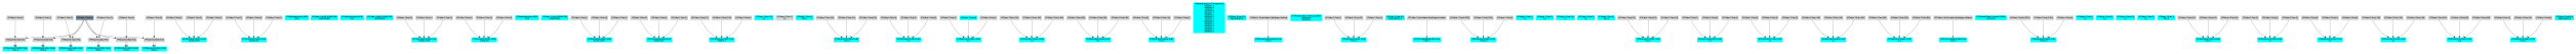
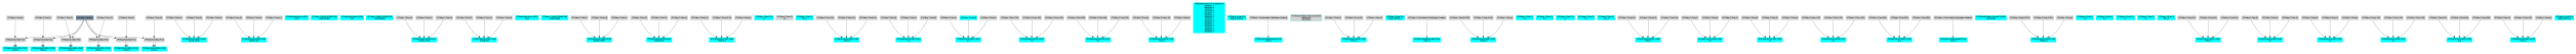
  digraph {
    fontname="Liberation Sans"
    node [color=lightgray fontname="Liberation Sans" shape=box style=filled]
    edge [fontname="Liberation Sans" headlabel=0]
    n1 [color=cyan label="VFXExpressionCombine Float2\nCount_a"]
    n2 [label="VFXExpressionMax Float"]
    n3 [label="VFXValue`1 Float (1)"]
    n4 [color=lightslategray label="VFXValue`1 Float (0)"]
    n5 [label="VFXExpressionMax Float"]
    n6 [label="VFXExpressionMax Float"]
    n7 [label="VFXExpressionMax Float"]
    n8 [label="VFXExpressionMax Float"]
    n9 [label="VFXExpressionMax Float"]
    n10 [color=cyan label="VFXExpressionCombine Float2\nDelay_a"]
    n11 [color=cyan label="VFXExpressionCombine Float2\nCount_a"]
    n12 [color=cyan label="VFXExpressionCombine Float2\nDelay_a"]
    n13 [color=cyan label="VFXExpressionCombine Float2\nCount_a"]
    n14 [color=cyan label="VFXExpressionCombine Float2\nDelay_a"]
    n15 [label="VFXValue`1 Float (0)"]
    n16 [label="VFXValue`1 Float (1)"]
    n17 [label="VFXValue`1 Float (0)"]
    n18 [label="VFXValue`1 Float (1)"]
    n19 [label="VFXValue`1 Float (0)"]
    n20 [color=cyan label="VFXExpressionCombine Float3\nbounds_center"]
    n21 [label="VFXValue`1 Float (0)"]
    n22 [label="VFXValue`1 Float (1)"]
    n23 [label="VFXValue`1 Float (0)"]
    n24 [color=cyan label="VFXExpressionCombine Float3\nbounds_size"]
    n25 [label="VFXValue`1 Float (2)"]
    n26 [label="VFXValue`1 Float (3)"]
    n27 [label="VFXValue`1 Float (2)"]
    n28 [color=cyan label="VFXMeshValue Mesh (8320)\nmesh"]
    n29 [color=cyan label="VFXValue`1 Uint32 (4294967295)\nsubMeshMask"]
    n30 [color=cyan label="VFXMeshValue Mesh (8312)\nmesh"]
    n31 [color=cyan label="VFXValue`1 Uint32 (4294967295)\nsubMeshMask"]
    n32 [color=cyan label="VFXExpressionCombine Float3\nbounds_center"]
    n33 [label="VFXValue`1 Float (0)"]
    n34 [label="VFXValue`1 Float (1)"]
    n35 [label="VFXValue`1 Float (0)"]
    n36 [color=cyan label="VFXExpressionCombine Float3\nbounds_size"]
    n37 [label="VFXValue`1 Float (2)"]
    n38 [label="VFXValue`1 Float (3)"]
    n39 [label="VFXValue`1 Float (2)"]
    n40 [color=cyan label="VFXMeshValue Mesh (8312)\nmesh"]
    n41 [color=cyan label="VFXValue`1 Uint32 (4294967295)\nsubMeshMask"]
    n42 [color=cyan label="VFXExpressionCombine Float3\nbounds_center"]
    n43 [label="VFXValue`1 Float (0)"]
    n44 [label="VFXValue`1 Float (1)"]
    n45 [label="VFXValue`1 Float (0)"]
    n46 [color=cyan label="VFXExpressionCombine Float3\nbounds_size"]
    n47 [label="VFXValue`1 Float (2)"]
    n48 [label="VFXValue`1 Float (3)"]
    n49 [label="VFXValue`1 Float (2)"]
    n50 [color=cyan label="VFXExpressionCombine Float3\nPosition_a"]
    n51 [label="VFXValue`1 Float (0.5)"]
    n52 [label="VFXValue`1 Float (-0.25)"]
    n53 [label="VFXValue`1 Float (0)"]
    n54 [color=cyan label="VFXValue`1 Float (1.5)\nA_b"]
    n55 [color=cyan fillcolor=lightgray label="VFXValue`1 Float (2)\nB_b"]
    n56 [color=cyan label="VFXValue`1 Float (1)\nSize_c"]
    n57 [color=cyan label="VFXExpressionCombine Float3\nColor_d"]
    n58 [label="VFXValue`1 Float (0.8)"]
    n59 [label="VFXValue`1 Float (0.8)"]
    n60 [label="VFXValue`1 Float (0.8)"]
    n61 [color=cyan label="VFXExpressionCombine Float3\nA_e"]
    n62 [label="VFXValue`1 Float (1)"]
    n63 [label="VFXValue`1 Float (4)"]
    n64 [label="VFXValue`1 Float (0)"]
    n65 [color=cyan label="VFXExpressionCombine Float3\nB_e"]
    n66 [label="VFXValue`1 Float (3)"]
    n67 [fillcolor=cyan label="VFXValue`1 Float (8)"]
    n68 [label="VFXValue`1 Float (0)"]
    n69 [color=cyan label="VFXExpressionCombine Float3\nA_f"]
    n70 [label="VFXValue`1 Float (-240)"]
    n71 [label="VFXValue`1 Float (-240)"]
    n72 [label="VFXValue`1 Float (-360)"]
    n73 [color=cyan label="VFXExpressionCombine Float3\nB_f"]
    n74 [label="VFXValue`1 Float (240)"]
    n75 [label="VFXValue`1 Float (240)"]
    n76 [label="VFXValue`1 Float (360)"]
    n77 [color=cyan label="VFXExpressionCombine Float3\nForce_a"]
    n78 [label="VFXValue`1 Float (0)"]
    n79 [label="VFXValue`1 Float (-30)"]
    n80 [label="VFXValue`1 Float (0)"]
    n81 [color=cyan label="VFXBuiltInExpression Float (DeltaTime)\ndeltaTime_a\ndeltaTime_b\ndeltaTime_c\ndeltaTime_d\ndeltaTime_e\ndeltaTime_a\ndeltaTime_b\ndeltaTime_c\ndeltaTime_d\ndeltaTime_e\ndeltaTime_a\ndeltaTime_b\ndeltaTime_c\ndeltaTime_d\ndeltaTime_e"]
    n82 [color=cyan label="VFXValue`1 Float (0.5)\ndragCoefficient_b"]
    n83 [color=cyan label="VFXExpressionBakeGradient Float\nColor_a"]
    n84 [label="VFXValue`1 ColorGradient (UnityEngine.Gradient)"]
-   n85 [color=cyan label="VFXTexture2DValue Texture2D (26616)\nmainTexture\nmainTexture"]
+   n85 [color=cyan label="VFXTexture2DValue Texture2D (26616)\nmainTexture\nmainTexture" fillcolor=lightgray]
    n86 [color=cyan label="VFXExpressionCombine Float3\nForce_a"]
    n87 [label="VFXValue`1 Float (0)"]
    n88 [label="VFXValue`1 Float (-30)"]
    n89 [label="VFXValue`1 Float (0)"]
    n90 [color=cyan label="VFXValue`1 Float (0.5)\ndragCoefficient_b"]
    n91 [color=cyan label="VFXExpressionBakeGradient Float\nColor_a"]
    n92 [label="VFXValue`1 ColorGradient (UnityEngine.Gradient)"]
    n93 [color=cyan label="VFXExpressionCombine Float3\nPosition_a"]
    n94 [label="VFXValue`1 Float (0.3875)"]
    n95 [label="VFXValue`1 Float (0.515)"]
    n96 [label="VFXValue`1 Float (0)"]
    n97 [color=cyan label="VFXValue`1 Float (1)\nA_b"]
    n98 [color=cyan label="VFXValue`1 Float (1)\nB_b"]
    n99 [color=cyan label="VFXValue`1 Float (1.5)\nA_c"]
    n100 [color=cyan label="VFXValue`1 Float (2)\nB_c"]
    n101 [color=cyan label="VFXValue`1 Float (1)\nSize_d"]
    n102 [color=cyan label="VFXExpressionCombine Float3\nColor_e"]
    n103 [label="VFXValue`1 Float (0.8)"]
    n104 [label="VFXValue`1 Float (0.8)"]
    n105 [label="VFXValue`1 Float (0.8)"]
    n106 [color=cyan label="VFXExpressionCombine Float3\nA_f"]
    n107 [label="VFXValue`1 Float (1)"]
    n108 [label="VFXValue`1 Float (4)"]
    n109 [label="VFXValue`1 Float (0)"]
    n110 [color=cyan label="VFXExpressionCombine Float3\nB_f"]
    n111 [label="VFXValue`1 Float (3)"]
    n112 [label="VFXValue`1 Float (9)"]
    n113 [label="VFXValue`1 Float (0)"]
    n114 [color=cyan label="VFXExpressionCombine Float3\nA_g"]
    n115 [label="VFXValue`1 Float (-240)"]
    n116 [label="VFXValue`1 Float (-240)"]
    n117 [label="VFXValue`1 Float (-360)"]
    n118 [color=cyan label="VFXExpressionCombine Float3\nB_g"]
    n119 [label="VFXValue`1 Float (240)"]
    n120 [label="VFXValue`1 Float (240)"]
    n121 [label="VFXValue`1 Float (360)"]
    n122 [color=cyan label="VFXExpressionBakeGradient Float\nColor_a"]
    n123 [label="VFXValue`1 ColorGradient (UnityEngine.Gradient)"]
    n124 [color=cyan label="VFXTexture2DValue Texture2D (26616)\nmainTexture"]
    n125 [color=cyan label="VFXExpressionCombine Float3\nPosition_a"]
    n126 [label="VFXValue`1 Float (0.3875)"]
    n127 [label="VFXValue`1 Float (0.515)"]
    n128 [label="VFXValue`1 Float (0)"]
    n129 [color=cyan label="VFXValue`1 Float (1)\nA_b"]
    n130 [color=cyan label="VFXValue`1 Float (1)\nB_b"]
    n131 [color=cyan label="VFXValue`1 Float (1.5)\nA_c"]
    n132 [color=cyan label="VFXValue`1 Float (2)\nB_c"]
    n133 [color=cyan label="VFXValue`1 Float (1)\nSize_d"]
    n134 [color=cyan label="VFXExpressionCombine Float3\nColor_e"]
    n135 [label="VFXValue`1 Float (0.8)"]
    n136 [label="VFXValue`1 Float (0.8)"]
    n137 [label="VFXValue`1 Float (0.8)"]
    n138 [color=cyan label="VFXExpressionCombine Float3\nA_f"]
    n139 [label="VFXValue`1 Float (1)"]
    n140 [label="VFXValue`1 Float (4)"]
    n141 [label="VFXValue`1 Float (0)"]
    n142 [color=cyan label="VFXExpressionCombine Float3\nB_f"]
    n143 [label="VFXValue`1 Float (3)"]
    n144 [label="VFXValue`1 Float (9)"]
    n145 [label="VFXValue`1 Float (0)"]
    n146 [color=cyan label="VFXExpressionCombine Float3\nA_g"]
    n147 [label="VFXValue`1 Float (-240)"]
    n148 [label="VFXValue`1 Float (-240)"]
    n149 [label="VFXValue`1 Float (-360)"]
    n150 [color=cyan label="VFXExpressionCombine Float3\nB_g"]
    n151 [label="VFXValue`1 Float (240)"]
    n152 [label="VFXValue`1 Float (240)"]
    n153 [label="VFXValue`1 Float (360)"]
    n154 [color=cyan label="VFXExpressionCombine Float3\nForce_a"]
    n155 [label="VFXValue`1 Float (0)"]
    n156 [label="VFXValue`1 Float (-30)"]
    n157 [label="VFXValue`1 Float (0)"]
    n158 [color=cyan label="VFXValue`1 Float (0.5)\ndragCoefficient_b"]
    n2 -> n1
    n2 -> n1 [headlabel=1]
    n3 -> n2
    n4 -> n2 [headlabel=1]
    n4 -> n5 [headlabel=1]
    n4 -> n6 [headlabel=1]
    n4 -> n7 [headlabel=1]
    n4 -> n8 [headlabel=1]
    n4 -> n9 [headlabel=1]
    n5 -> n10
    n5 -> n10 [headlabel=1]
    n6 -> n11
    n6 -> n11 [headlabel=1]
    n7 -> n12
    n7 -> n12 [headlabel=1]
    n8 -> n13
    n8 -> n13 [headlabel=1]
    n9 -> n14
    n9 -> n14 [headlabel=1]
    n15 -> n5
    n16 -> n6
    n17 -> n7
    n18 -> n8
    n19 -> n9
    n21 -> n20
    n22 -> n20 [headlabel=1]
    n23 -> n20 [headlabel=2]
    n25 -> n24
    n26 -> n24 [headlabel=1]
    n27 -> n24 [headlabel=2]
    n33 -> n32
    n34 -> n32 [headlabel=1]
    n35 -> n32 [headlabel=2]
    n37 -> n36
    n38 -> n36 [headlabel=1]
    n39 -> n36 [headlabel=2]
    n43 -> n42
    n44 -> n42 [headlabel=1]
    n45 -> n42 [headlabel=2]
    n47 -> n46
    n48 -> n46 [headlabel=1]
    n49 -> n46 [headlabel=2]
    n51 -> n50
    n52 -> n50 [headlabel=1]
    n53 -> n50 [headlabel=2]
    n58 -> n57
    n59 -> n57 [headlabel=1]
    n60 -> n57 [headlabel=2]
    n62 -> n61
    n63 -> n61 [headlabel=1]
    n64 -> n61 [headlabel=2]
    n66 -> n65
    n67 -> n65 [headlabel=1]
    n68 -> n65 [headlabel=2]
    n70 -> n69
    n71 -> n69 [headlabel=1]
    n72 -> n69 [headlabel=2]
    n74 -> n73
    n75 -> n73 [headlabel=1]
    n76 -> n73 [headlabel=2]
    n78 -> n77
    n79 -> n77 [headlabel=1]
    n80 -> n77 [headlabel=2]
    n84 -> n83 [headlabel=""]
    n87 -> n86
    n88 -> n86 [headlabel=1]
    n89 -> n86 [headlabel=2]
    n92 -> n91 [headlabel=""]
    n94 -> n93
    n95 -> n93 [headlabel=1]
    n96 -> n93 [headlabel=2]
    n103 -> n102
    n104 -> n102 [headlabel=1]
    n105 -> n102 [headlabel=2]
    n107 -> n106
    n108 -> n106 [headlabel=1]
    n109 -> n106 [headlabel=2]
    n111 -> n110
    n112 -> n110 [headlabel=1]
    n113 -> n110 [headlabel=2]
    n115 -> n114
    n116 -> n114 [headlabel=1]
    n117 -> n114 [headlabel=2]
    n119 -> n118
    n120 -> n118 [headlabel=1]
    n121 -> n118 [headlabel=2]
    n123 -> n122 [headlabel=""]
    n126 -> n125
    n127 -> n125 [headlabel=1]
    n128 -> n125 [headlabel=2]
    n135 -> n134
    n136 -> n134 [headlabel=1]
    n137 -> n134 [headlabel=2]
    n139 -> n138
    n140 -> n138 [headlabel=1]
    n141 -> n138 [headlabel=2]
    n143 -> n142
    n144 -> n142 [headlabel=1]
    n145 -> n142 [headlabel=2]
    n147 -> n146
    n148 -> n146 [headlabel=1]
    n149 -> n146 [headlabel=2]
    n151 -> n150
    n152 -> n150 [headlabel=1]
    n153 -> n150 [headlabel=2]
    n155 -> n154
    n156 -> n154 [headlabel=1]
    n157 -> n154 [headlabel=2]
  }
